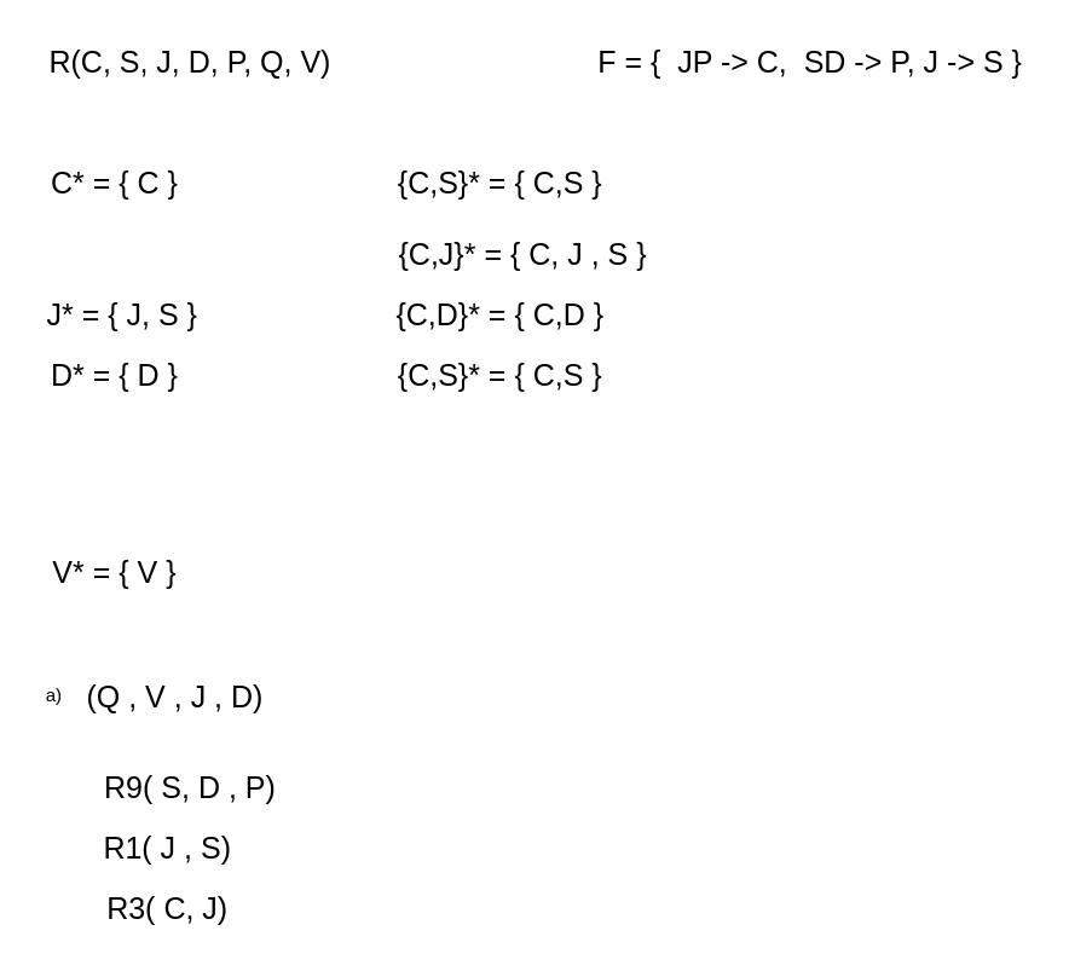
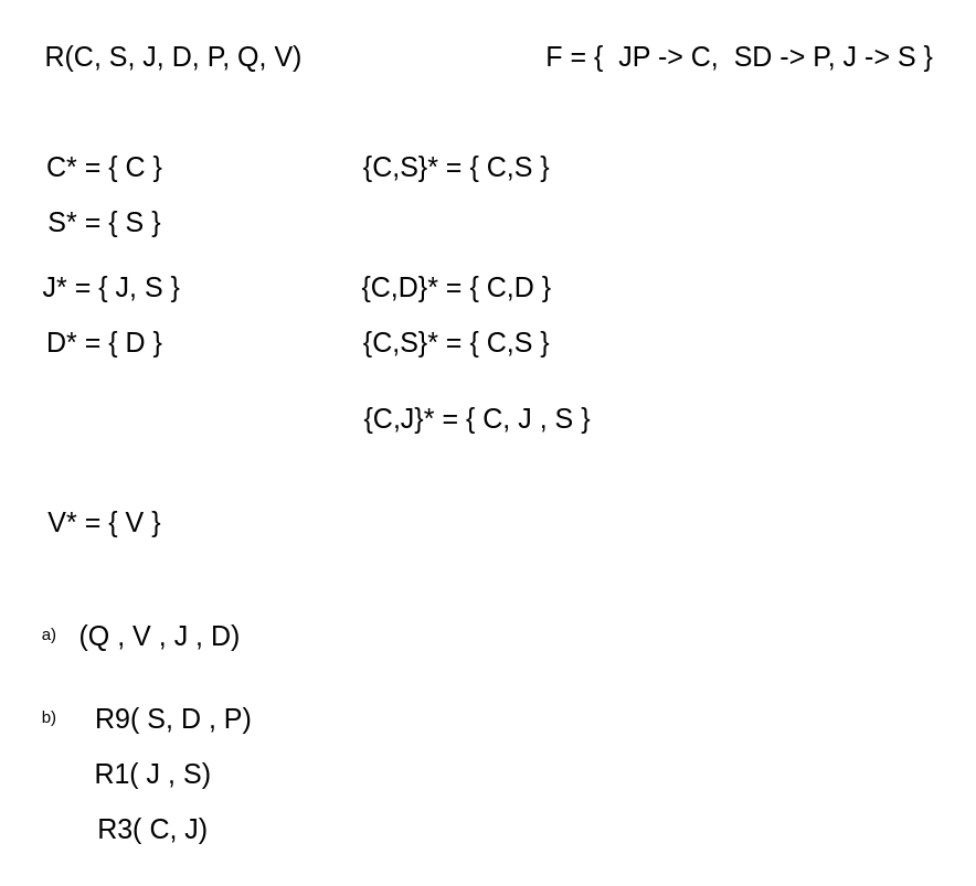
  <mxCell id="0" />
  <mxCell id="1" parent="0" />
  <mxCell id="2" value="R(C, S, J, D, P, Q, V)" style="text;html=1;align=center;verticalAlign=middle;resizable=0;points=[];autosize=1;strokeColor=none;fillColor=none;fontSize=20;" vertex="1" parent="1"><mxGeometry x="20" y="20" width="210" height="40" as="geometry" /></mxCell>
  <mxCell id="3" value="F = {&amp;nbsp; JP -&amp;gt; C,&amp;nbsp; SD -&amp;gt; P, J -&amp;gt; S }" style="text;html=1;align=center;verticalAlign=middle;resizable=0;points=[];autosize=1;strokeColor=none;fillColor=none;fontSize=20;" vertex="1" parent="1"><mxGeometry x="385" y="20" width="300" height="40" as="geometry" /></mxCell>
  <mxCell id="4" value="C* = { C }" style="text;html=1;align=center;verticalAlign=middle;resizable=0;points=[];autosize=1;strokeColor=none;fillColor=none;fontSize=20;" vertex="1" parent="1"><mxGeometry x="20" y="100" width="110" height="40" as="geometry" /></mxCell>
+ <mxCell id="5" value="S* = { S }" style="text;html=1;align=center;verticalAlign=middle;resizable=0;points=[];autosize=1;strokeColor=none;fillColor=none;fontSize=20;" vertex="1" parent="1"><mxGeometry x="20" y="140" width="110" height="40" as="geometry" /></mxCell>
  <mxCell id="6" value="J* = { J, S }" style="text;html=1;align=center;verticalAlign=middle;resizable=0;points=[];autosize=1;strokeColor=none;fillColor=none;fontSize=20;" vertex="1" parent="1"><mxGeometry x="20" y="187" width="120" height="40" as="geometry" /></mxCell>
  <mxCell id="7" value="D* = { D }" style="text;html=1;align=center;verticalAlign=middle;resizable=0;points=[];autosize=1;strokeColor=none;fillColor=none;fontSize=20;" vertex="1" parent="1"><mxGeometry x="20" y="227" width="110" height="40" as="geometry" /></mxCell>
  <mxCell id="8" value="V* = { V }" style="text;html=1;align=center;verticalAlign=middle;resizable=0;points=[];autosize=1;strokeColor=none;fillColor=none;fontSize=20;" vertex="1" parent="1"><mxGeometry x="20" y="357" width="110" height="40" as="geometry" /></mxCell>
  <mxCell id="9" value="{C,S}* = { C,S }" style="text;html=1;align=center;verticalAlign=middle;resizable=0;points=[];autosize=1;strokeColor=none;fillColor=none;fontSize=20;" vertex="1" parent="1"><mxGeometry x="250" y="100" width="160" height="40" as="geometry" /></mxCell>
- <mxCell id="10" value="{C,J}* = { C, J , S }" style="text;html=1;align=center;verticalAlign=middle;resizable=0;points=[];autosize=1;strokeColor=none;fillColor=none;fontSize=20;" vertex="1" parent="1"><mxGeometry x="250" y="147" width="190" height="40" as="geometry" /></mxCell>
+ <mxCell id="10" value="{C,J}* = { C, J , S }" style="text;html=1;align=center;verticalAlign=middle;resizable=0;points=[];autosize=1;strokeColor=none;fillColor=none;fontSize=20;" vertex="1" parent="1"><mxGeometry x="250" y="282" width="190" height="40" as="geometry" /></mxCell>
  <mxCell id="11" value="{C,D}* = { C,D }" style="text;html=1;align=center;verticalAlign=middle;resizable=0;points=[];autosize=1;strokeColor=none;fillColor=none;fontSize=20;" vertex="1" parent="1"><mxGeometry x="250" y="187" width="160" height="40" as="geometry" /></mxCell>
  <mxCell id="12" value="{C,S}* = { C,S }" style="text;html=1;align=center;verticalAlign=middle;resizable=0;points=[];autosize=1;strokeColor=none;fillColor=none;fontSize=20;" vertex="1" parent="1"><mxGeometry x="250" y="227" width="160" height="40" as="geometry" /></mxCell>
  <mxCell id="13" value="a)" style="text;html=1;align=center;verticalAlign=middle;resizable=0;points=[];autosize=1;strokeColor=none;fillColor=none;" vertex="1" parent="1"><mxGeometry x="20" y="445" width="30" height="30" as="geometry" /></mxCell>
  <mxCell id="14" value="(Q , V , J , D)" style="text;html=1;align=center;verticalAlign=middle;resizable=0;points=[];autosize=1;strokeColor=none;fillColor=none;fontSize=20;" vertex="1" parent="1"><mxGeometry x="45" y="440" width="140" height="40" as="geometry" /></mxCell>
+ <mxCell id="15" value="b)" style="text;html=1;align=center;verticalAlign=middle;resizable=0;points=[];autosize=1;strokeColor=none;fillColor=none;" vertex="1" parent="1"><mxGeometry x="20" y="505" width="30" height="30" as="geometry" /></mxCell>
  <mxCell id="16" value="R9( S, D , P)" style="text;html=1;align=center;verticalAlign=middle;resizable=0;points=[];autosize=1;strokeColor=none;fillColor=none;fontSize=20;" vertex="1" parent="1"><mxGeometry x="55" y="500" width="140" height="40" as="geometry" /></mxCell>
  <mxCell id="17" value="R1( J , S)" style="text;html=1;align=center;verticalAlign=middle;resizable=0;points=[];autosize=1;strokeColor=none;fillColor=none;fontSize=20;" vertex="1" parent="1"><mxGeometry x="55" y="540" width="110" height="40" as="geometry" /></mxCell>
  <mxCell id="18" value="R3( C, J)" style="text;html=1;align=center;verticalAlign=middle;resizable=0;points=[];autosize=1;strokeColor=none;fillColor=none;fontSize=20;" vertex="1" parent="1"><mxGeometry x="60" y="580" width="100" height="40" as="geometry" /></mxCell>
